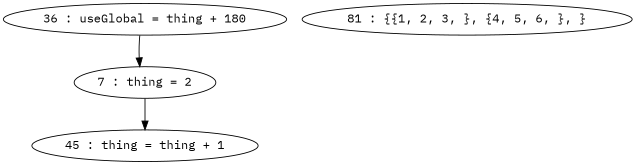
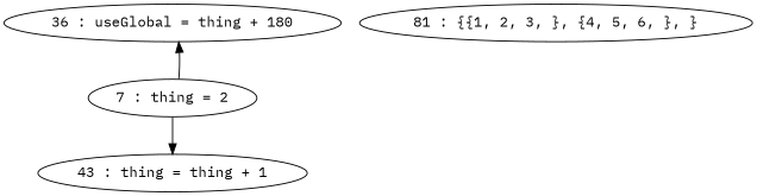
  digraph {
    fontname="IBM Plex Mono"
    node [fontname="IBM Plex Mono"]
    edge [fontname="IBM Plex Mono"]
    n1 [label="36 : useGlobal = thing + 180"]
    "7 : thing = 2"
-   "45 : thing = thing + 1"
+   "45 : thing = thing + 1" [label="43 : thing = thing + 1"]
    "81 : {{1, 2, 3, }, {4, 5, 6, }, }"
-   n1 -> "7 : thing = 2"
+   "7 : thing = 2" -> n1
    "7 : thing = 2" -> "45 : thing = thing + 1"
  }
